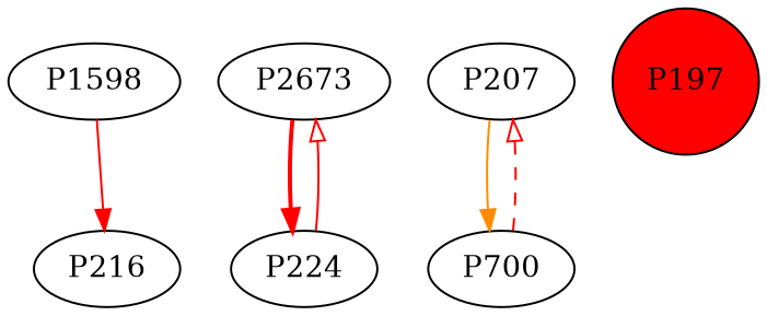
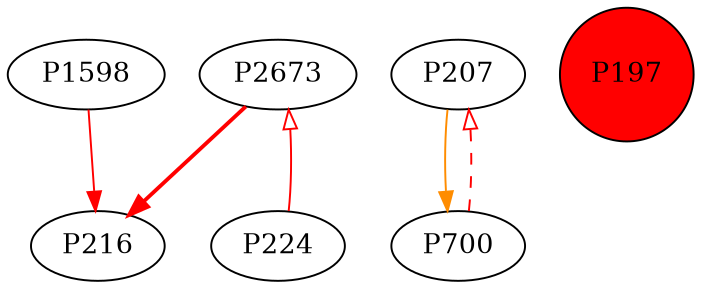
  digraph {
    edge [arrowhead=normal color=red style=solid]
    P1598
    P216
    P207
    P700
    P2673
    P224
    P197 [fillcolor=red shape=circle style=filled]
    P1598 -> P216
    P207 -> P700 [color=darkorange]
    P700 -> P207 [arrowhead=onormal style=dashed]
-   P2673 -> P224 [style=bold]
+   P2673 -> P216 [style=bold]
    P224 -> P2673 [arrowhead=onormal]
  }
